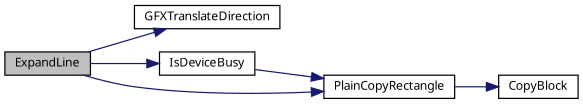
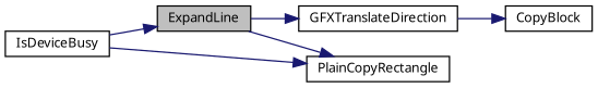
  digraph {
    fontname="Noto Sans"
    rankdir=LR
    node [color=black fillcolor=white fontname="Noto Sans" fontsize=10 shape=record style=filled]
    edge [color=midnightblue fontname="Noto Sans" fontsize=10 labelfontname=Helvetica labelfontsize=10 style=solid]
    n1 [fillcolor=grey75 fontcolor=black height=0.2 label=ExpandLine width=0.4]
    n2 [height=0.2 label=GFXTranslateDirection width=0.4]
    n3 [height=0.2 label=IsDeviceBusy width=0.4]
    n4 [height=0.2 label=PlainCopyRectangle width=0.4]
    n5 [height=0.2 label=CopyBlock width=0.4]
    n1 -> n2
-   n1 -> n3
+   n3 -> n1
    n1 -> n4
    n3 -> n4
-   n4 -> n5
+   n2 -> n5
  }
